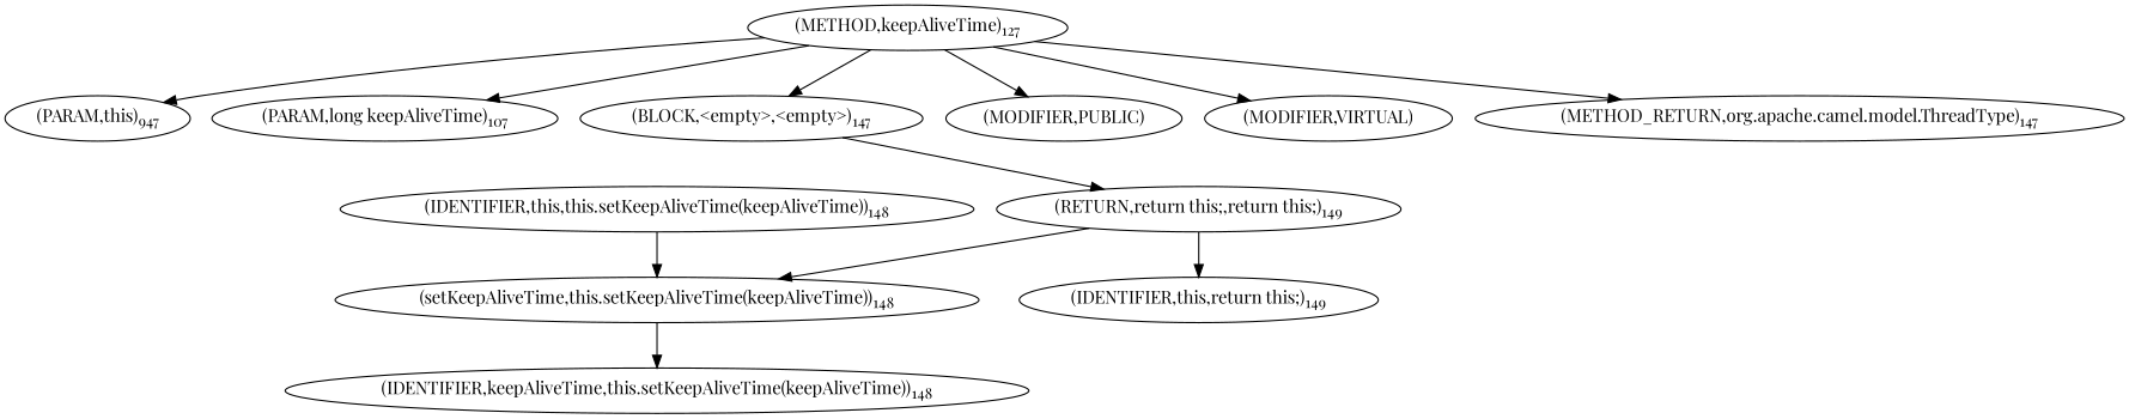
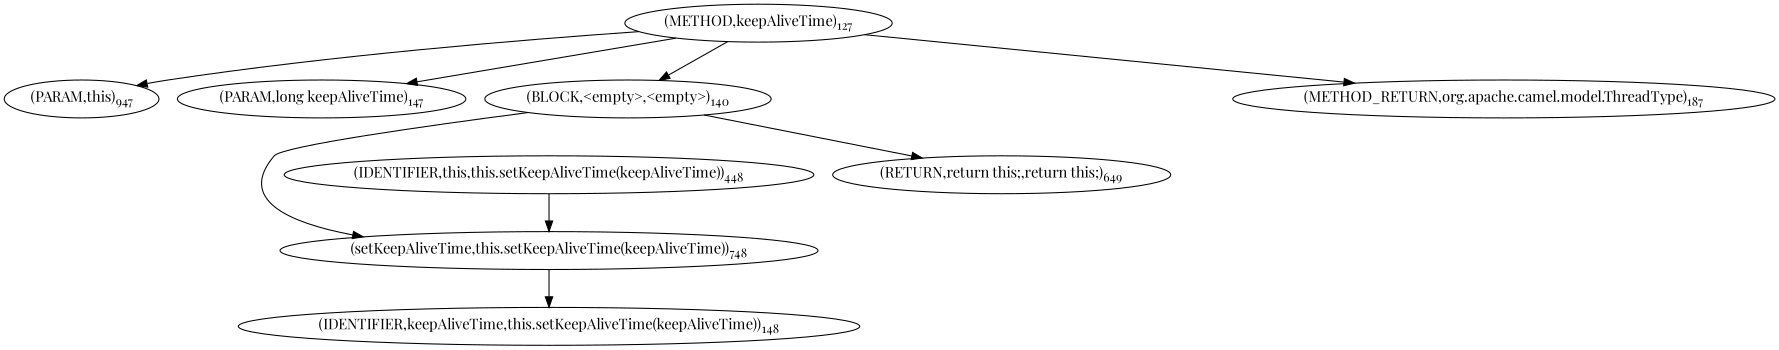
  digraph {
    fontname="Playfair Display"
    node [fontname="Playfair Display"]
    edge [fontname="Playfair Display"]
    n1 [label=<(METHOD,keepAliveTime)<SUB>127</SUB>>]
    n2 [label=<(PARAM,this)<SUB>947</SUB>>]
-   n3 [label=<(PARAM,long keepAliveTime)<SUB>107</SUB>>]
-   n4 [label=<(BLOCK,&lt;empty&gt;,&lt;empty&gt;)<SUB>147</SUB>>]
-   n5 [label=<(MODIFIER,PUBLIC)>]
-   n6 [label=<(MODIFIER,VIRTUAL)>]
-   n7 [label=<(METHOD_RETURN,org.apache.camel.model.ThreadType)<SUB>147</SUB>>]
-   n8 [label=<(setKeepAliveTime,this.setKeepAliveTime(keepAliveTime))<SUB>148</SUB>>]
-   n9 [label=<(RETURN,return this;,return this;)<SUB>149</SUB>>]
+   n3 [label=<(PARAM,long keepAliveTime)<SUB>147</SUB>>]
+   n4 [label=<(BLOCK,&lt;empty&gt;,&lt;empty&gt;)<SUB>140</SUB>>]
+   n7 [label=<(METHOD_RETURN,org.apache.camel.model.ThreadType)<SUB>187</SUB>>]
+   n8 [label=<(setKeepAliveTime,this.setKeepAliveTime(keepAliveTime))<SUB>748</SUB>>]
+   n9 [label=<(RETURN,return this;,return this;)<SUB>649</SUB>>]
    n10 [label=<(IDENTIFIER,keepAliveTime,this.setKeepAliveTime(keepAliveTime))<SUB>148</SUB>>]
-   n11 [label=<(IDENTIFIER,this,return this;)<SUB>149</SUB>>]
-   n12 [label=<(IDENTIFIER,this,this.setKeepAliveTime(keepAliveTime))<SUB>148</SUB>>]
+   n12 [label=<(IDENTIFIER,this,this.setKeepAliveTime(keepAliveTime))<SUB>448</SUB>>]
    n1 -> n2
    n1 -> n3
    n1 -> n4
-   n1 -> n5
-   n1 -> n6
    n1 -> n7
-   n9 -> n8
+   n4 -> n8
    n4 -> n9
    n8 -> n10
-   n9 -> n11
    n12 -> n8
  }
